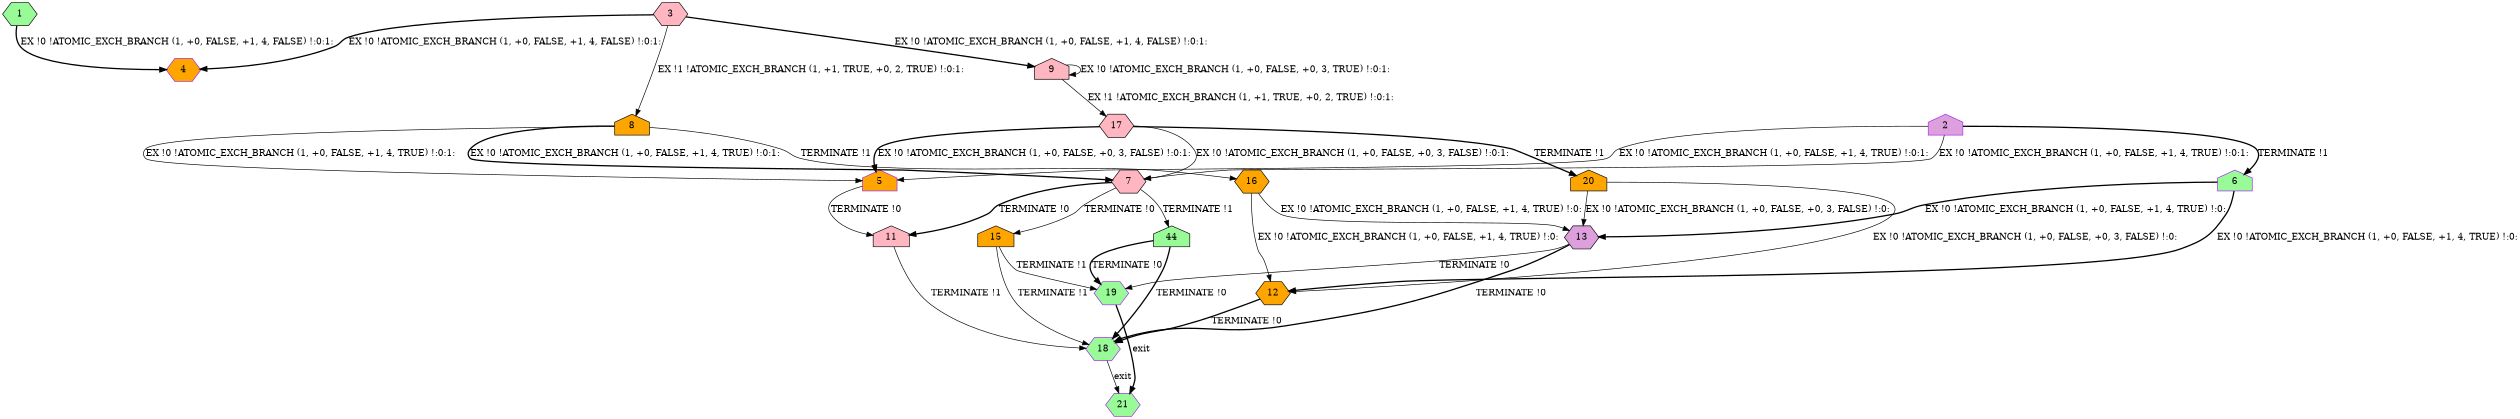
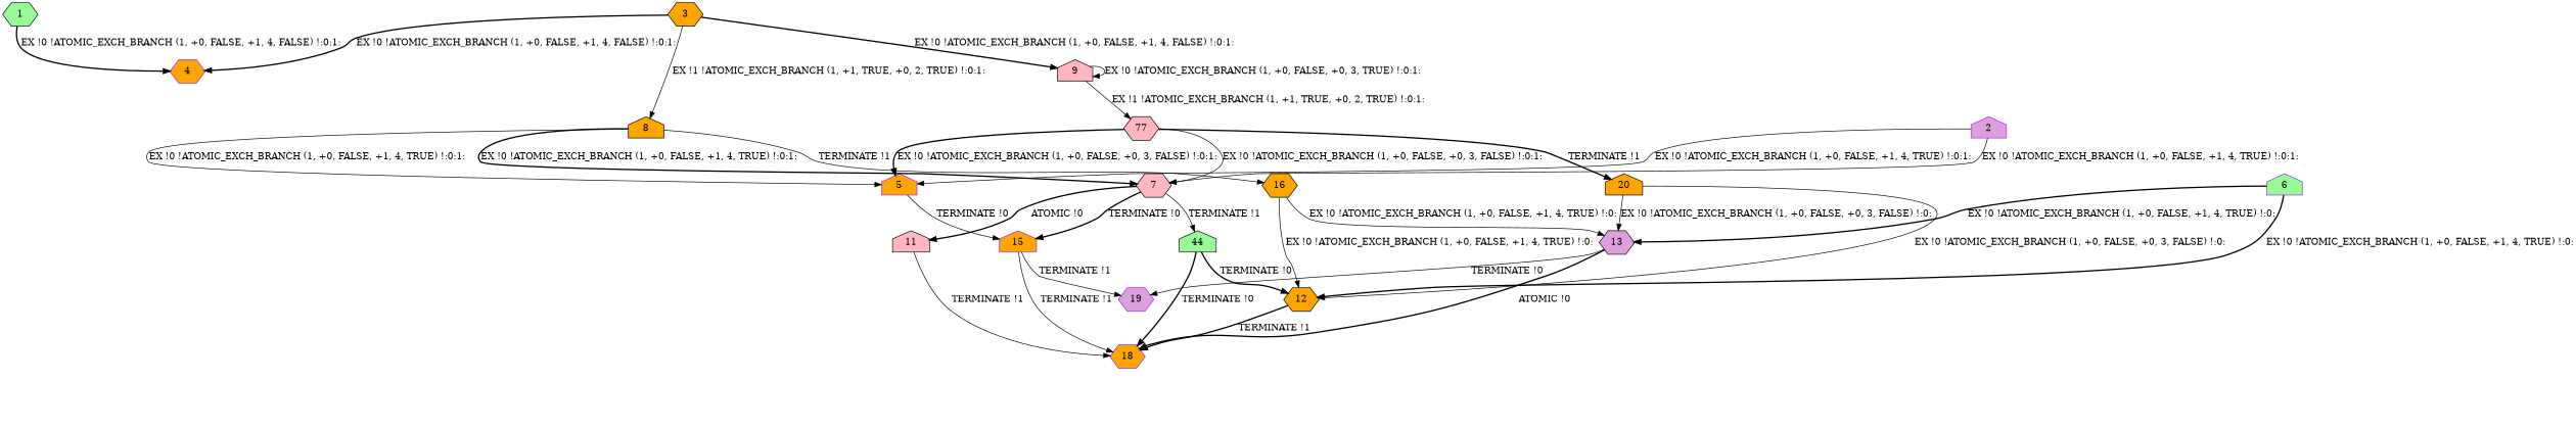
  digraph {
    node [color=black fillcolor=orange shape=hexagon style=filled]
    edge [style=solid]
    1 [fillcolor=palegreen]
    4 [color=purple]
    2 [color=purple fillcolor=plum shape=house]
    5 [color=purple shape=house]
    6 [color=purple fillcolor=palegreen shape=house]
    7 [fillcolor=lightpink]
-   3 [fillcolor=lightpink]
+   3
    8 [shape=house]
    9 [fillcolor=lightpink shape=house]
    11 [fillcolor=lightpink shape=house]
    12
    13 [fillcolor=plum]
    n13 [fillcolor=palegreen label=44 shape=house]
-   15 [shape=house]
+   15 [color=purple shape=house]
    16
-   17 [fillcolor=lightpink]
-   18 [color=purple fillcolor=palegreen]
-   19 [color=purple fillcolor=palegreen]
+   17 [fillcolor=lightpink label=77]
+   18 [color=purple]
+   19 [color=purple fillcolor=plum]
    20 [shape=house]
-   21 [color=purple fillcolor=palegreen]
    1 -> 4 [label="EX !0 !ATOMIC_EXCH_BRANCH (1, +0, FALSE, +1, 4, FALSE) !:0:1:" style=bold]
    2 -> 5 [label="EX !0 !ATOMIC_EXCH_BRANCH (1, +0, FALSE, +1, 4, TRUE) !:0:1:"]
-   2 -> 6 [label="TERMINATE !1" style=bold]
    2 -> 7 [label="EX !0 !ATOMIC_EXCH_BRANCH (1, +0, FALSE, +1, 4, TRUE) !:0:1:"]
-   5 -> 11 [label="TERMINATE !0"]
+   5 -> 15 [label="TERMINATE !0"]
    6 -> 12 [label="EX !0 !ATOMIC_EXCH_BRANCH (1, +0, FALSE, +1, 4, TRUE) !:0:" style=bold]
    6 -> 13 [label="EX !0 !ATOMIC_EXCH_BRANCH (1, +0, FALSE, +1, 4, TRUE) !:0:" style=bold]
-   7 -> 11 [label="TERMINATE !0" style=bold]
+   7 -> 11 [label="ATOMIC !0" style=bold]
    7 -> n13 [label="TERMINATE !1"]
-   7 -> 15 [label="TERMINATE !0"]
+   7 -> 15 [label="TERMINATE !0" style=bold]
    3 -> 4 [label="EX !0 !ATOMIC_EXCH_BRANCH (1, +0, FALSE, +1, 4, FALSE) !:0:1:" style=bold]
    3 -> 8 [label="EX !1 !ATOMIC_EXCH_BRANCH (1, +1, TRUE, +0, 2, TRUE) !:0:1:"]
    3 -> 9 [label="EX !0 !ATOMIC_EXCH_BRANCH (1, +0, FALSE, +1, 4, FALSE) !:0:1:" style=bold]
    8 -> 5 [label="EX !0 !ATOMIC_EXCH_BRANCH (1, +0, FALSE, +1, 4, TRUE) !:0:1:"]
    8 -> 7 [label="EX !0 !ATOMIC_EXCH_BRANCH (1, +0, FALSE, +1, 4, TRUE) !:0:1:" style=bold]
    8 -> 16 [label="TERMINATE !1"]
    9 -> 9 [label="EX !0 !ATOMIC_EXCH_BRANCH (1, +0, FALSE, +0, 3, TRUE) !:0:1:"]
    9 -> 17 [label="EX !1 !ATOMIC_EXCH_BRANCH (1, +1, TRUE, +0, 2, TRUE) !:0:1:"]
    11 -> 18 [label="TERMINATE !1"]
-   12 -> 18 [label="TERMINATE !0" style=bold]
-   13 -> 18 [label="TERMINATE !0" style=bold]
+   12 -> 18 [label="TERMINATE !1" style=bold]
+   13 -> 18 [label="ATOMIC !0" style=bold]
    13 -> 19 [label="TERMINATE !0"]
    n13 -> 18 [label="TERMINATE !0" style=bold]
-   n13 -> 19 [label="TERMINATE !0" style=bold]
+   n13 -> 12 [label="TERMINATE !0" style=bold]
    15 -> 18 [label="TERMINATE !1"]
    15 -> 19 [label="TERMINATE !1"]
    16 -> 12 [label="EX !0 !ATOMIC_EXCH_BRANCH (1, +0, FALSE, +1, 4, TRUE) !:0:"]
    16 -> 13 [label="EX !0 !ATOMIC_EXCH_BRANCH (1, +0, FALSE, +1, 4, TRUE) !:0:"]
    17 -> 5 [label="EX !0 !ATOMIC_EXCH_BRANCH (1, +0, FALSE, +0, 3, FALSE) !:0:1:" style=bold]
    17 -> 7 [label="EX !0 !ATOMIC_EXCH_BRANCH (1, +0, FALSE, +0, 3, FALSE) !:0:1:"]
    17 -> 20 [label="TERMINATE !1" style=bold]
-   18 -> 21 [label=exit]
-   19 -> 21 [label=exit style=bold]
    20 -> 12 [label="EX !0 !ATOMIC_EXCH_BRANCH (1, +0, FALSE, +0, 3, FALSE) !:0:"]
    20 -> 13 [label="EX !0 !ATOMIC_EXCH_BRANCH (1, +0, FALSE, +0, 3, FALSE) !:0:"]
  }
